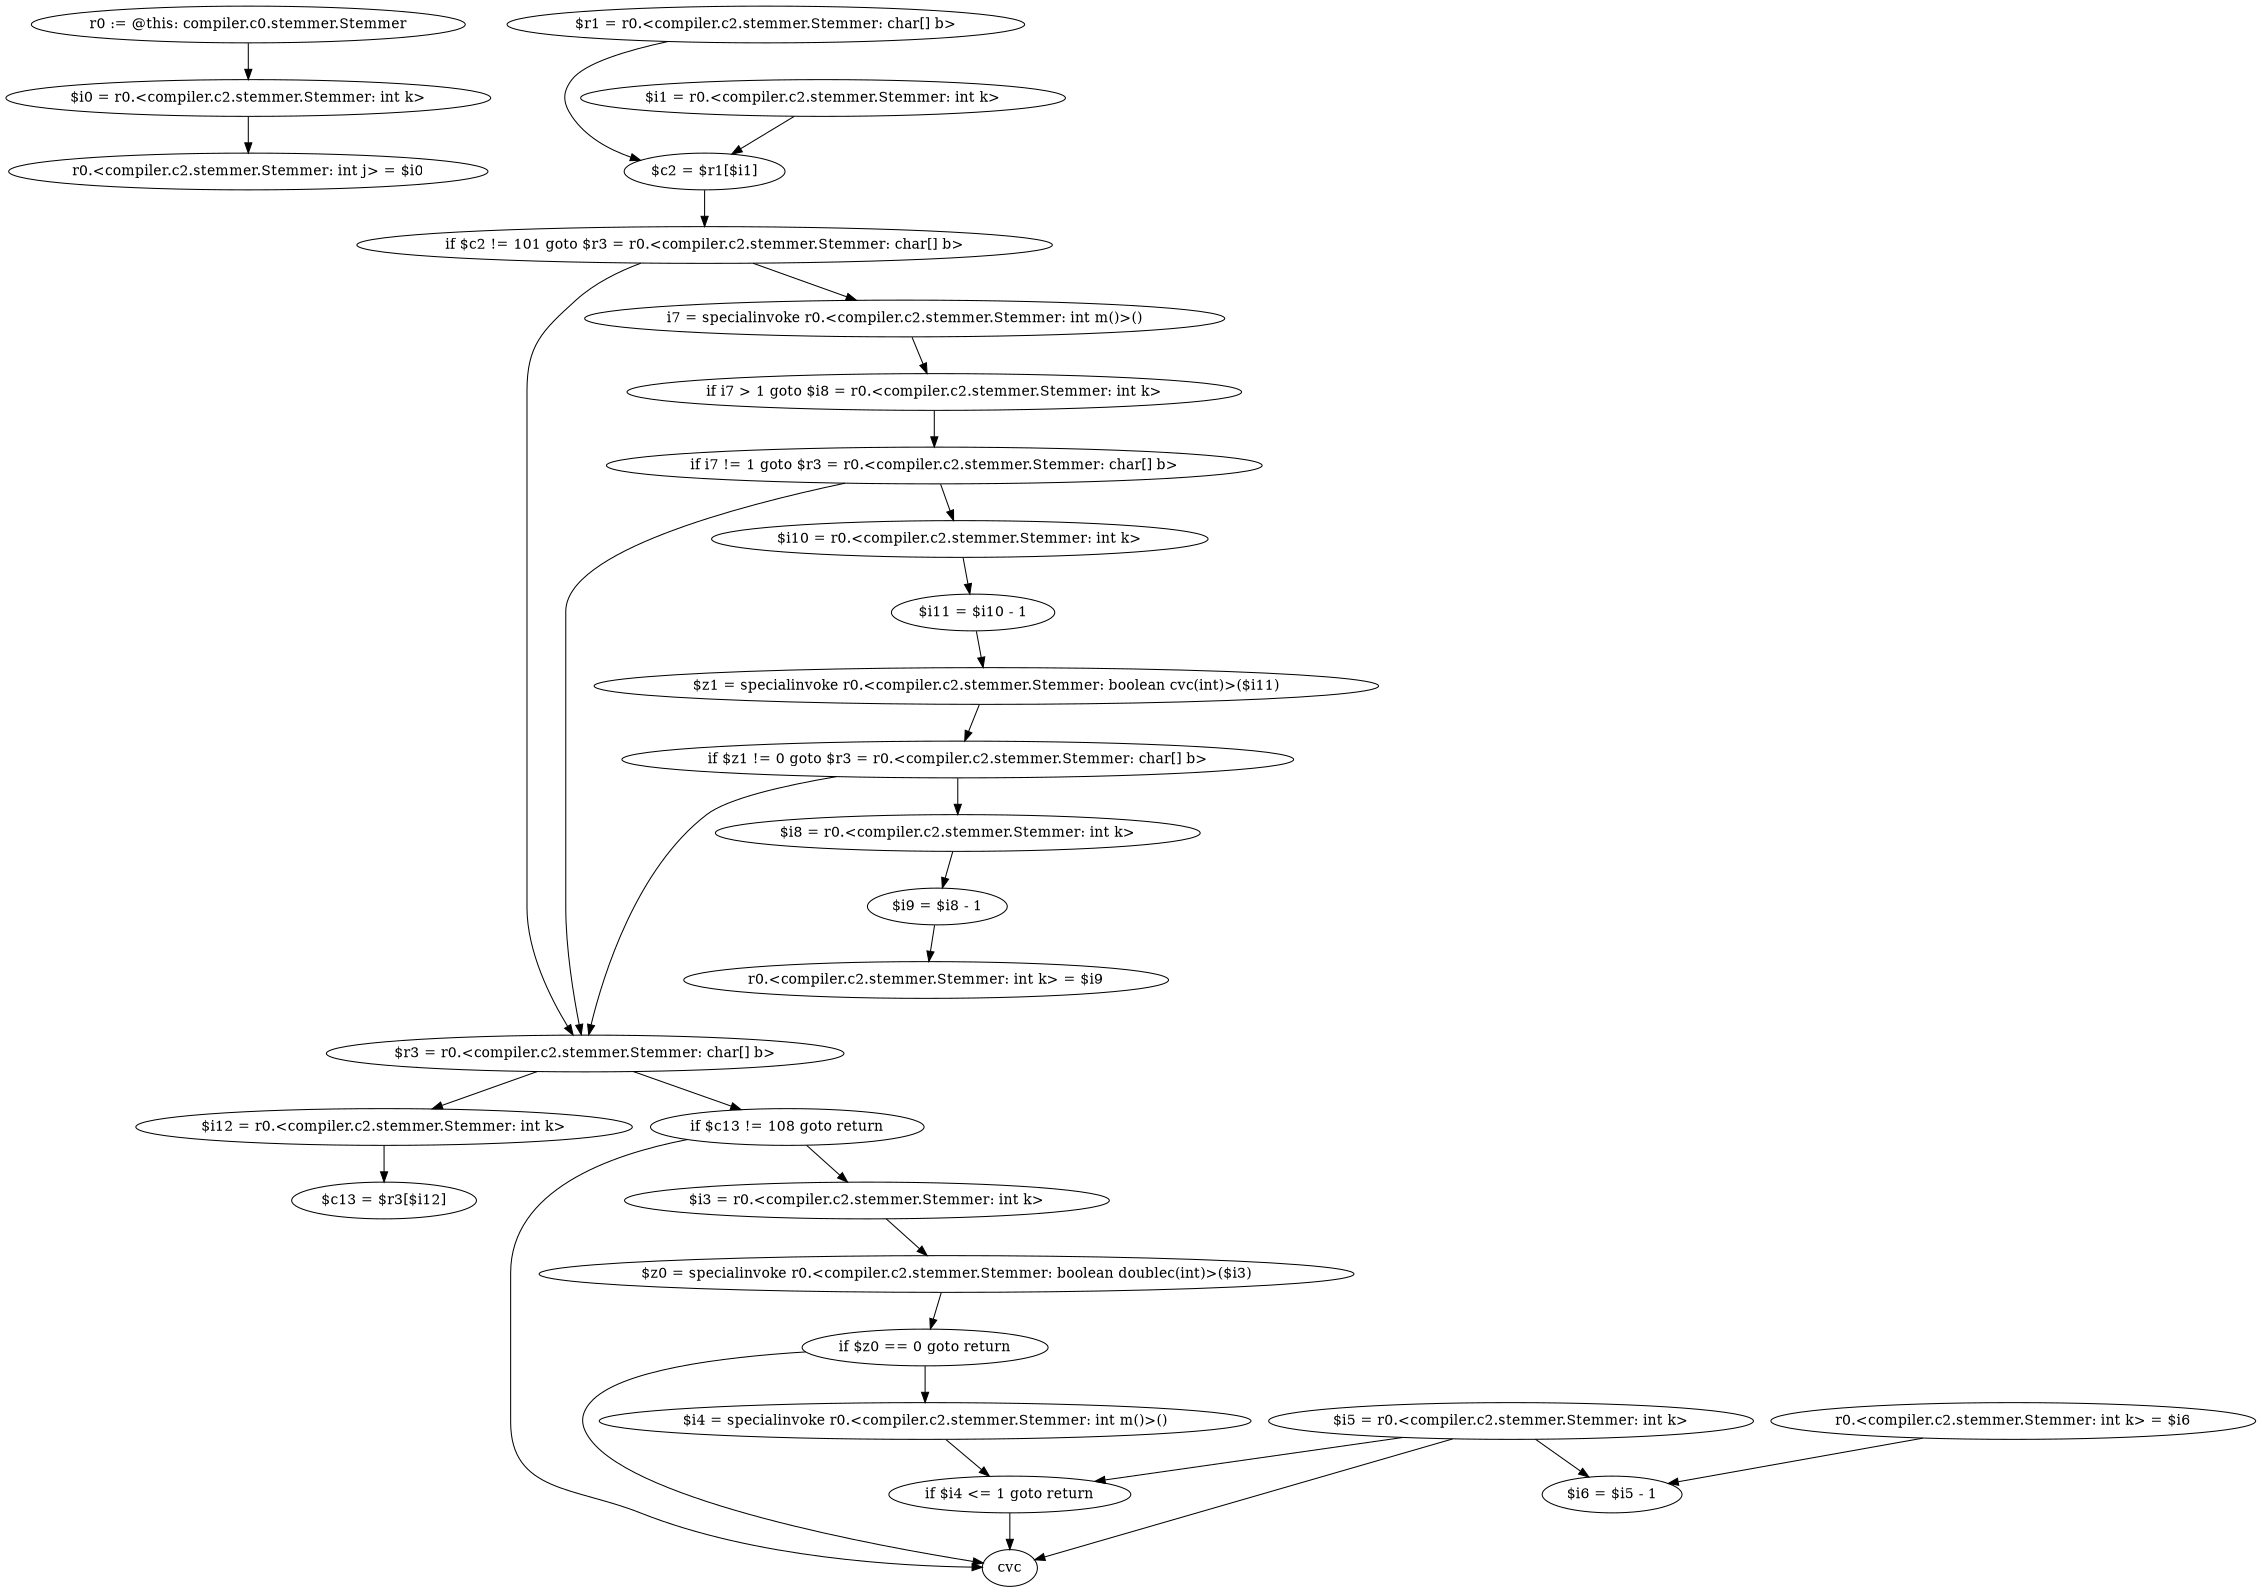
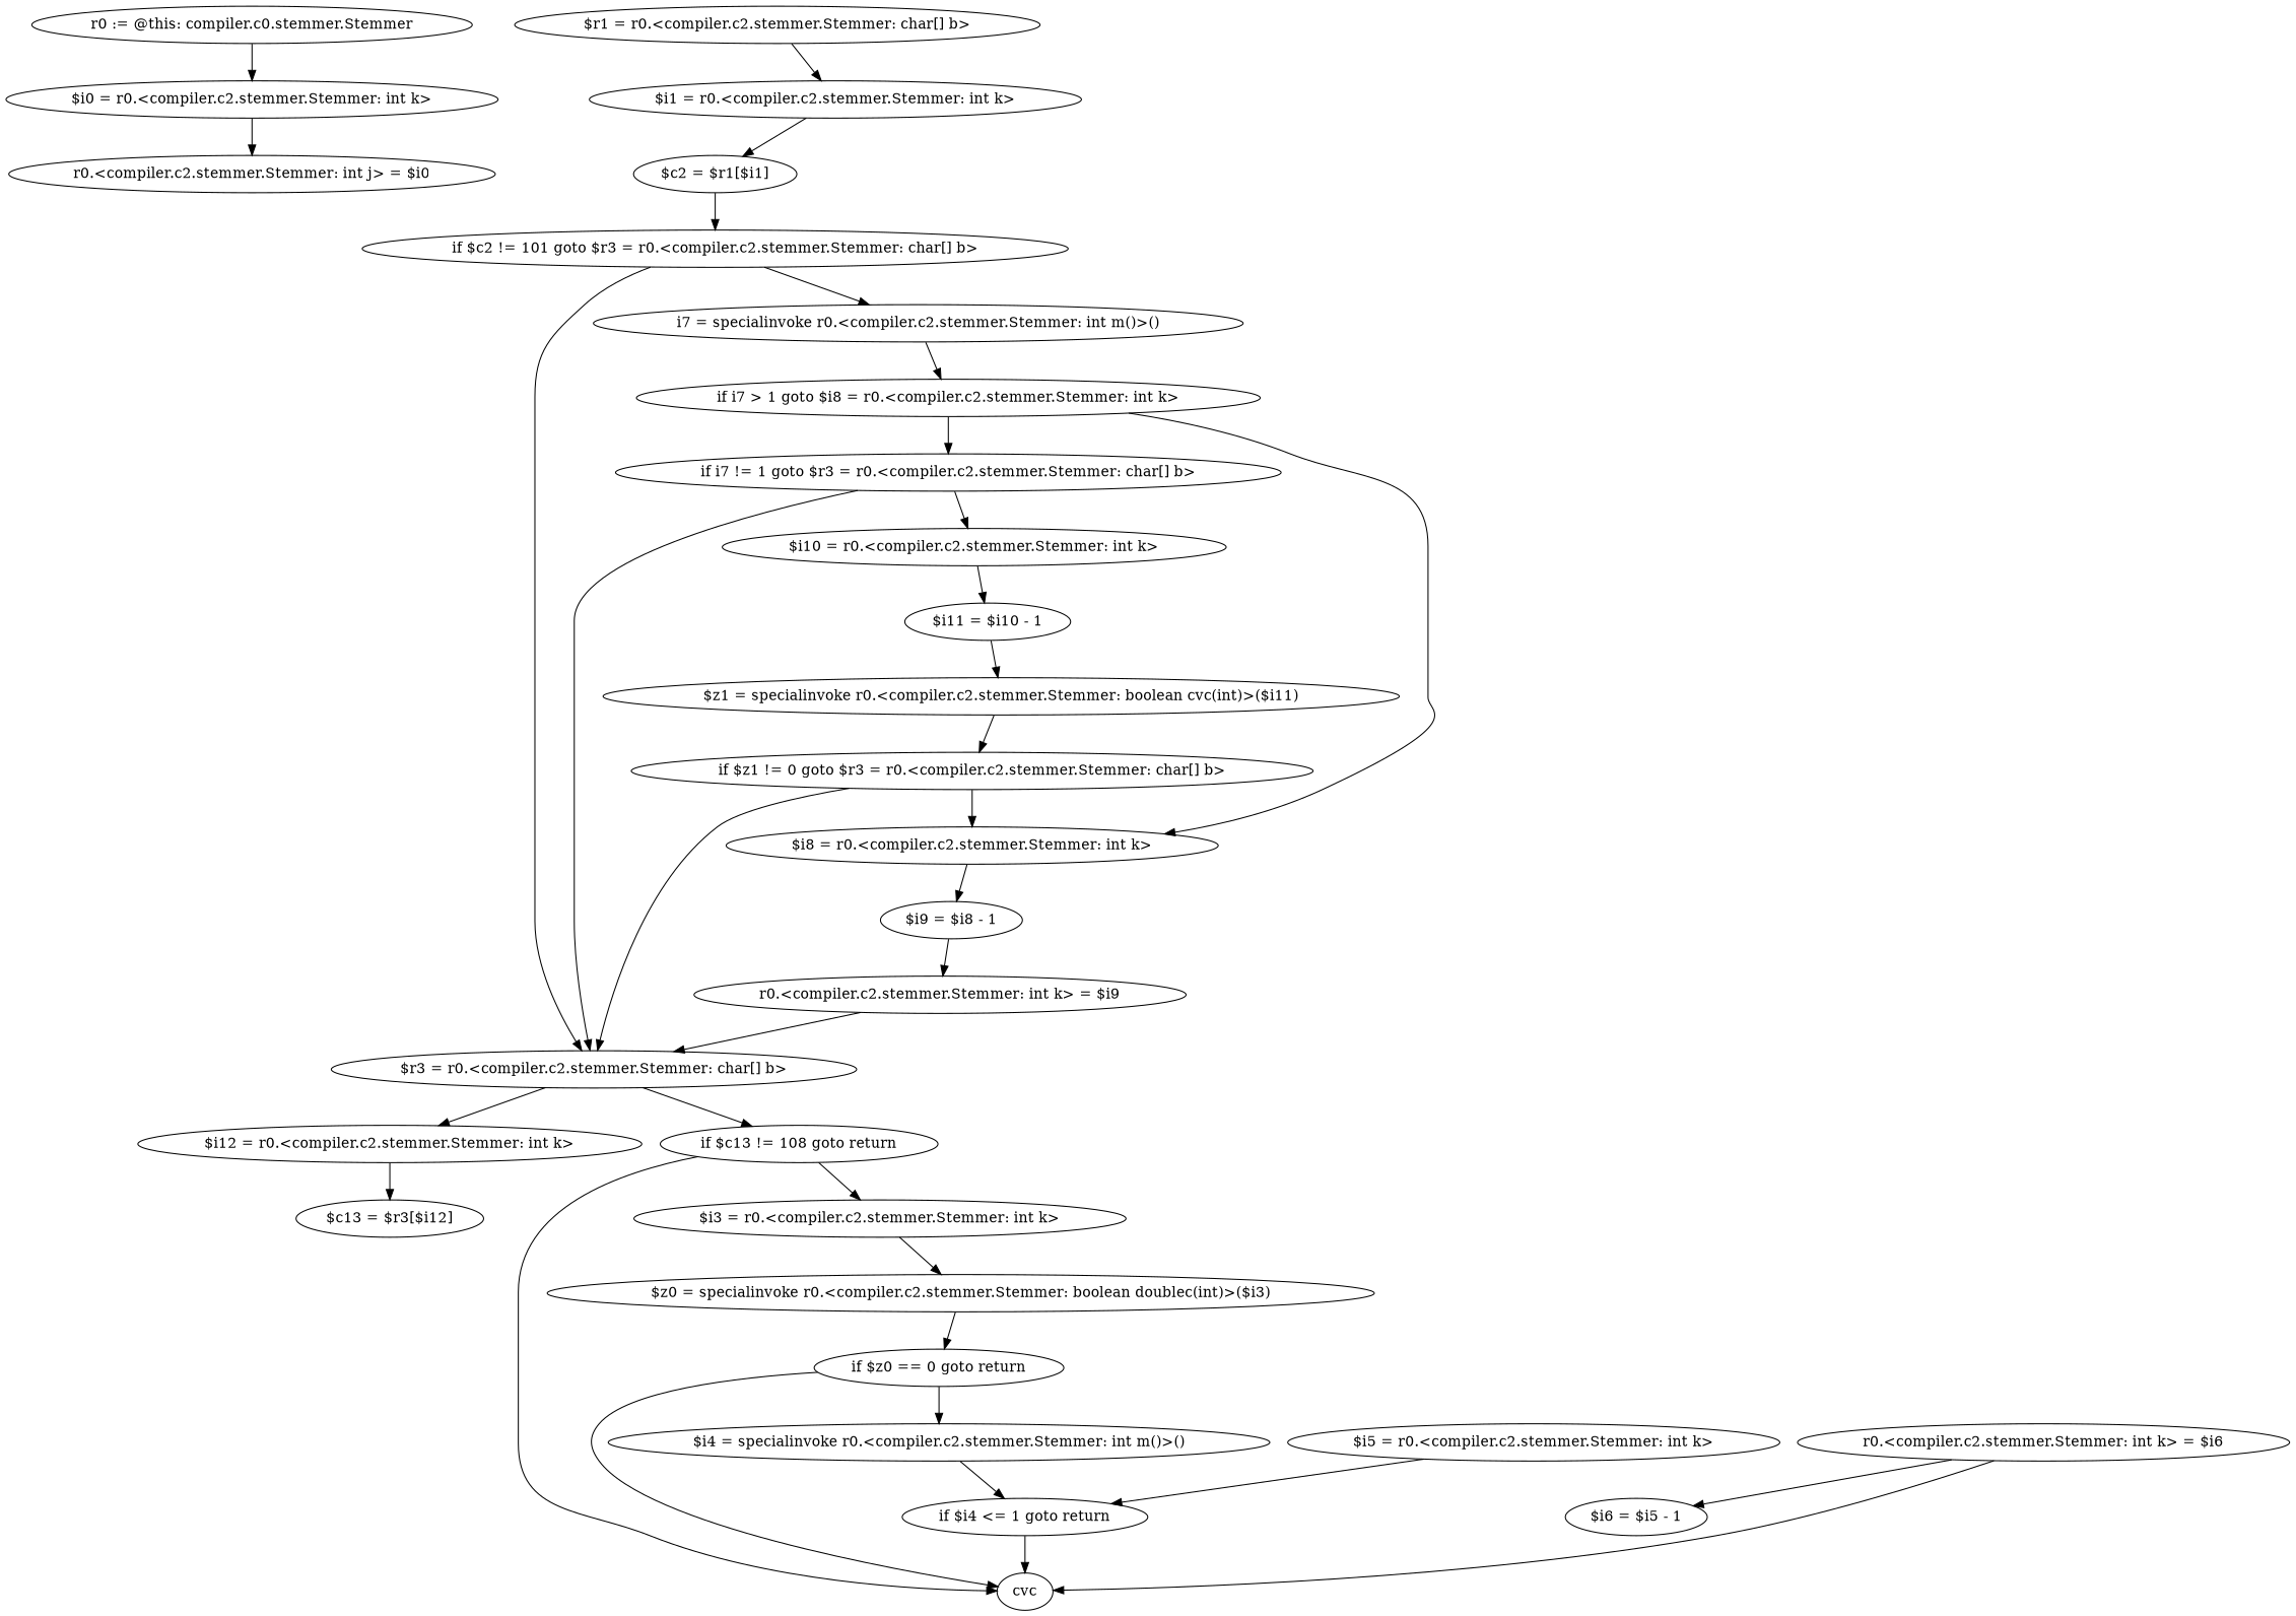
  digraph {
    n1 [label="r0 := @this: compiler.c0.stemmer.Stemmer"]
    "$i0 = r0.<compiler.c2.stemmer.Stemmer: int k>"
    "r0.<compiler.c2.stemmer.Stemmer: int j> = $i0"
    "$r1 = r0.<compiler.c2.stemmer.Stemmer: char[] b>"
    "$i1 = r0.<compiler.c2.stemmer.Stemmer: int k>"
    "$c2 = $r1[$i1]"
    "if $c2 != 101 goto $r3 = r0.<compiler.c2.stemmer.Stemmer: char[] b>"
    "i7 = specialinvoke r0.<compiler.c2.stemmer.Stemmer: int m()>()"
    "$r3 = r0.<compiler.c2.stemmer.Stemmer: char[] b>"
    "if i7 > 1 goto $i8 = r0.<compiler.c2.stemmer.Stemmer: int k>"
    "$i12 = r0.<compiler.c2.stemmer.Stemmer: int k>"
    "if $c13 != 108 goto return"
    "if i7 != 1 goto $r3 = r0.<compiler.c2.stemmer.Stemmer: char[] b>"
    "$i8 = r0.<compiler.c2.stemmer.Stemmer: int k>"
    "$i10 = r0.<compiler.c2.stemmer.Stemmer: int k>"
    "$i9 = $i8 - 1"
    "$i11 = $i10 - 1"
    "$z1 = specialinvoke r0.<compiler.c2.stemmer.Stemmer: boolean cvc(int)>($i11)"
    "if $z1 != 0 goto $r3 = r0.<compiler.c2.stemmer.Stemmer: char[] b>"
    "r0.<compiler.c2.stemmer.Stemmer: int k> = $i9"
    "$c13 = $r3[$i12]"
    "$i3 = r0.<compiler.c2.stemmer.Stemmer: int k>"
    n23 [label=cvc]
    "$z0 = specialinvoke r0.<compiler.c2.stemmer.Stemmer: boolean doublec(int)>($i3)"
    "if $z0 == 0 goto return"
    "$i4 = specialinvoke r0.<compiler.c2.stemmer.Stemmer: int m()>()"
    "if $i4 <= 1 goto return"
    "$i5 = r0.<compiler.c2.stemmer.Stemmer: int k>"
    "$i6 = $i5 - 1"
    "r0.<compiler.c2.stemmer.Stemmer: int k> = $i6"
    n1 -> "$i0 = r0.<compiler.c2.stemmer.Stemmer: int k>"
    "$i0 = r0.<compiler.c2.stemmer.Stemmer: int k>" -> "r0.<compiler.c2.stemmer.Stemmer: int j> = $i0"
-   "$r1 = r0.<compiler.c2.stemmer.Stemmer: char[] b>" -> "$c2 = $r1[$i1]"
+   "$r1 = r0.<compiler.c2.stemmer.Stemmer: char[] b>" -> "$i1 = r0.<compiler.c2.stemmer.Stemmer: int k>"
    "$i1 = r0.<compiler.c2.stemmer.Stemmer: int k>" -> "$c2 = $r1[$i1]"
    "$c2 = $r1[$i1]" -> "if $c2 != 101 goto $r3 = r0.<compiler.c2.stemmer.Stemmer: char[] b>"
    "if $c2 != 101 goto $r3 = r0.<compiler.c2.stemmer.Stemmer: char[] b>" -> "i7 = specialinvoke r0.<compiler.c2.stemmer.Stemmer: int m()>()"
    "if $c2 != 101 goto $r3 = r0.<compiler.c2.stemmer.Stemmer: char[] b>" -> "$r3 = r0.<compiler.c2.stemmer.Stemmer: char[] b>"
    "i7 = specialinvoke r0.<compiler.c2.stemmer.Stemmer: int m()>()" -> "if i7 > 1 goto $i8 = r0.<compiler.c2.stemmer.Stemmer: int k>"
    "$r3 = r0.<compiler.c2.stemmer.Stemmer: char[] b>" -> "$i12 = r0.<compiler.c2.stemmer.Stemmer: int k>"
    "$r3 = r0.<compiler.c2.stemmer.Stemmer: char[] b>" -> "if $c13 != 108 goto return"
    "if i7 > 1 goto $i8 = r0.<compiler.c2.stemmer.Stemmer: int k>" -> "if i7 != 1 goto $r3 = r0.<compiler.c2.stemmer.Stemmer: char[] b>"
+   "if i7 > 1 goto $i8 = r0.<compiler.c2.stemmer.Stemmer: int k>" -> "$i8 = r0.<compiler.c2.stemmer.Stemmer: int k>"
    "$i12 = r0.<compiler.c2.stemmer.Stemmer: int k>" -> "$c13 = $r3[$i12]"
    "if $c13 != 108 goto return" -> "$i3 = r0.<compiler.c2.stemmer.Stemmer: int k>"
    "if $c13 != 108 goto return" -> n23
    "if i7 != 1 goto $r3 = r0.<compiler.c2.stemmer.Stemmer: char[] b>" -> "$r3 = r0.<compiler.c2.stemmer.Stemmer: char[] b>"
    "if i7 != 1 goto $r3 = r0.<compiler.c2.stemmer.Stemmer: char[] b>" -> "$i10 = r0.<compiler.c2.stemmer.Stemmer: int k>"
    "$i8 = r0.<compiler.c2.stemmer.Stemmer: int k>" -> "$i9 = $i8 - 1"
    "$i10 = r0.<compiler.c2.stemmer.Stemmer: int k>" -> "$i11 = $i10 - 1"
    "$i9 = $i8 - 1" -> "r0.<compiler.c2.stemmer.Stemmer: int k> = $i9"
    "$i11 = $i10 - 1" -> "$z1 = specialinvoke r0.<compiler.c2.stemmer.Stemmer: boolean cvc(int)>($i11)"
    "$z1 = specialinvoke r0.<compiler.c2.stemmer.Stemmer: boolean cvc(int)>($i11)" -> "if $z1 != 0 goto $r3 = r0.<compiler.c2.stemmer.Stemmer: char[] b>"
    "if $z1 != 0 goto $r3 = r0.<compiler.c2.stemmer.Stemmer: char[] b>" -> "$r3 = r0.<compiler.c2.stemmer.Stemmer: char[] b>"
    "if $z1 != 0 goto $r3 = r0.<compiler.c2.stemmer.Stemmer: char[] b>" -> "$i8 = r0.<compiler.c2.stemmer.Stemmer: int k>"
+   "r0.<compiler.c2.stemmer.Stemmer: int k> = $i9" -> "$r3 = r0.<compiler.c2.stemmer.Stemmer: char[] b>"
    "$i3 = r0.<compiler.c2.stemmer.Stemmer: int k>" -> "$z0 = specialinvoke r0.<compiler.c2.stemmer.Stemmer: boolean doublec(int)>($i3)"
    "$z0 = specialinvoke r0.<compiler.c2.stemmer.Stemmer: boolean doublec(int)>($i3)" -> "if $z0 == 0 goto return"
    "if $z0 == 0 goto return" -> n23
    "if $z0 == 0 goto return" -> "$i4 = specialinvoke r0.<compiler.c2.stemmer.Stemmer: int m()>()"
    "$i4 = specialinvoke r0.<compiler.c2.stemmer.Stemmer: int m()>()" -> "if $i4 <= 1 goto return"
    "if $i4 <= 1 goto return" -> n23
    "$i5 = r0.<compiler.c2.stemmer.Stemmer: int k>" -> "if $i4 <= 1 goto return"
-   "$i5 = r0.<compiler.c2.stemmer.Stemmer: int k>" -> "$i6 = $i5 - 1"
-   "$i5 = r0.<compiler.c2.stemmer.Stemmer: int k>" -> n23
+   "r0.<compiler.c2.stemmer.Stemmer: int k> = $i6" -> n23
    "r0.<compiler.c2.stemmer.Stemmer: int k> = $i6" -> "$i6 = $i5 - 1"
  }
